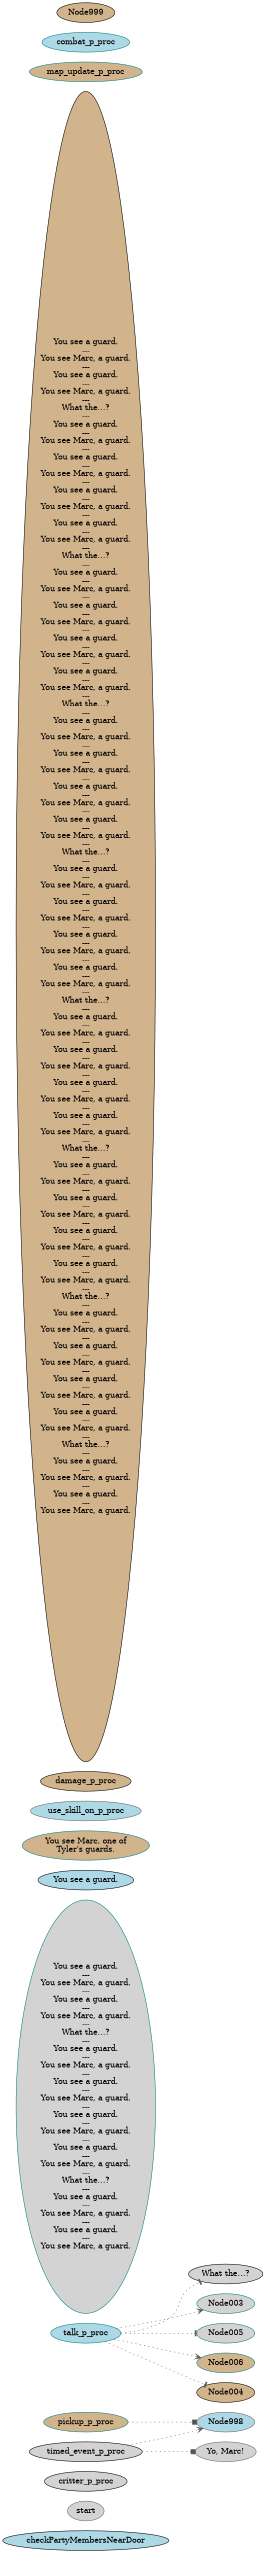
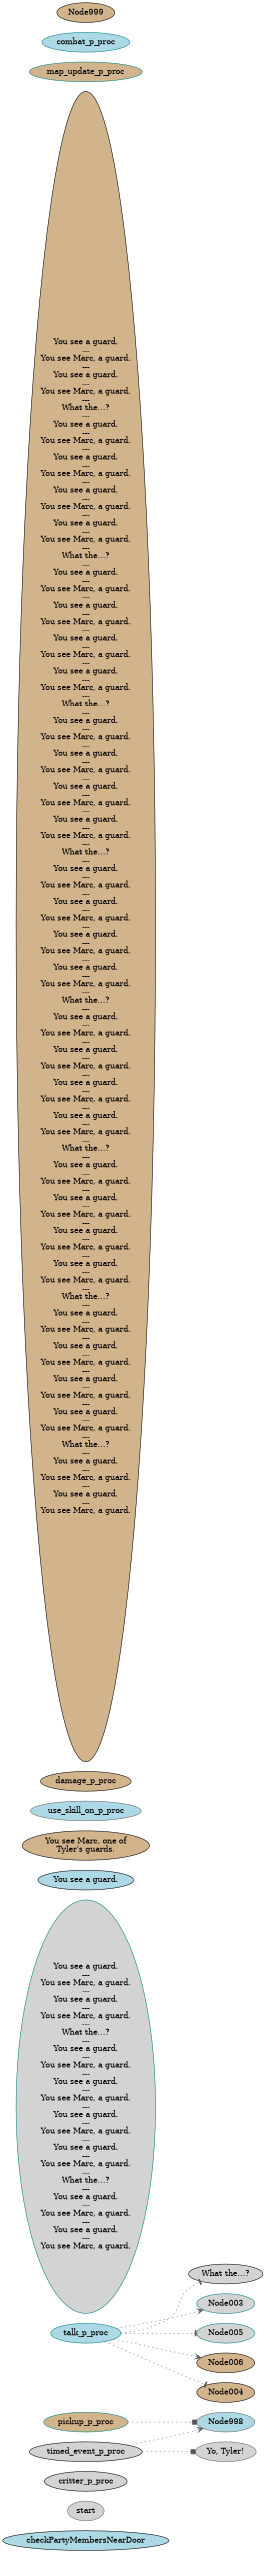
  digraph {
    rankdir=LR
    node [color=black fillcolor=lightgrey style=filled]
    edge [arrowhead=tee color="#555555" style=dotted]
    checkPartyMembersNearDoor [fillcolor=lightblue]
    start [color=gray40]
    critter_p_proc
    pickup_p_proc [color=teal fillcolor=tan]
    Node998 [color=gray40 fillcolor=lightblue]
    talk_p_proc [color=teal fillcolor=lightblue]
    n7 [label="What the…?"]
    Node003 [color=teal]
    Node005 [color=teal]
-   Node006 [color=teal fillcolor=tan]
+   Node006 [fillcolor=tan]
    Node004 [fillcolor=tan]
    n12 [color=teal label="You see a guard.\n---\nYou see Marc, a guard.\n---\nYou see a guard.\n---\nYou see Marc, a guard.\n---\nWhat the…?\n---\nYou see a guard.\n---\nYou see Marc, a guard.\n---\nYou see a guard.\n---\nYou see Marc, a guard.\n---\nYou see a guard.\n---\nYou see Marc, a guard.\n---\nYou see a guard.\n---\nYou see Marc, a guard.\n---\nWhat the…?\n---\nYou see a guard.\n---\nYou see Marc, a guard.\n---\nYou see a guard.\n---\nYou see Marc, a guard."]
    n13 [fillcolor=lightblue label="You see a guard."]
-   n14 [color=teal fillcolor=tan label="You see Marc, one of\nTyler's guards."]
+   n14 [fillcolor=tan label="You see Marc, one of\nTyler's guards."]
    use_skill_on_p_proc [color=gray40 fillcolor=lightblue]
    damage_p_proc [fillcolor=tan]
    n17 [fillcolor=tan label="You see a guard.\n---\nYou see Marc, a guard.\n---\nYou see a guard.\n---\nYou see Marc, a guard.\n---\nWhat the…?\n---\nYou see a guard.\n---\nYou see Marc, a guard.\n---\nYou see a guard.\n---\nYou see Marc, a guard.\n---\nYou see a guard.\n---\nYou see Marc, a guard.\n---\nYou see a guard.\n---\nYou see Marc, a guard.\n---\nWhat the…?\n---\nYou see a guard.\n---\nYou see Marc, a guard.\n---\nYou see a guard.\n---\nYou see Marc, a guard.\n---\nYou see a guard.\n---\nYou see Marc, a guard.\n---\nYou see a guard.\n---\nYou see Marc, a guard.\n---\nWhat the…?\n---\nYou see a guard.\n---\nYou see Marc, a guard.\n---\nYou see a guard.\n---\nYou see Marc, a guard.\n---\nYou see a guard.\n---\nYou see Marc, a guard.\n---\nYou see a guard.\n---\nYou see Marc, a guard.\n---\nWhat the…?\n---\nYou see a guard.\n---\nYou see Marc, a guard.\n---\nYou see a guard.\n---\nYou see Marc, a guard.\n---\nYou see a guard.\n---\nYou see Marc, a guard.\n---\nYou see a guard.\n---\nYou see Marc, a guard.\n---\nWhat the…?\n---\nYou see a guard.\n---\nYou see Marc, a guard.\n---\nYou see a guard.\n---\nYou see Marc, a guard.\n---\nYou see a guard.\n---\nYou see Marc, a guard.\n---\nYou see a guard.\n---\nYou see Marc, a guard.\n---\nWhat the…?\n---\nYou see a guard.\n---\nYou see Marc, a guard.\n---\nYou see a guard.\n---\nYou see Marc, a guard.\n---\nYou see a guard.\n---\nYou see Marc, a guard.\n---\nYou see a guard.\n---\nYou see Marc, a guard.\n---\nWhat the…?\n---\nYou see a guard.\n---\nYou see Marc, a guard.\n---\nYou see a guard.\n---\nYou see Marc, a guard.\n---\nYou see a guard.\n---\nYou see Marc, a guard.\n---\nYou see a guard.\n---\nYou see Marc, a guard.\n---\nWhat the…?\n---\nYou see a guard.\n---\nYou see Marc, a guard.\n---\nYou see a guard.\n---\nYou see Marc, a guard."]
    timed_event_p_proc
-   n19 [color=gray40 label="Yo, Marc!"]
+   n19 [color=gray40 label="Yo, Tyler!"]
    map_update_p_proc [color=teal fillcolor=tan]
    combat_p_proc [color=teal fillcolor=lightblue]
    Node999 [fillcolor=tan]
    pickup_p_proc -> Node998 [arrowhead=box]
    talk_p_proc -> n7
    talk_p_proc -> Node003 [arrowhead=vee]
    talk_p_proc -> Node005
    talk_p_proc -> Node006 [arrowhead=vee]
    talk_p_proc -> Node004
    timed_event_p_proc -> Node998 [arrowhead=vee]
    timed_event_p_proc -> n19 [arrowhead=box]
  }
